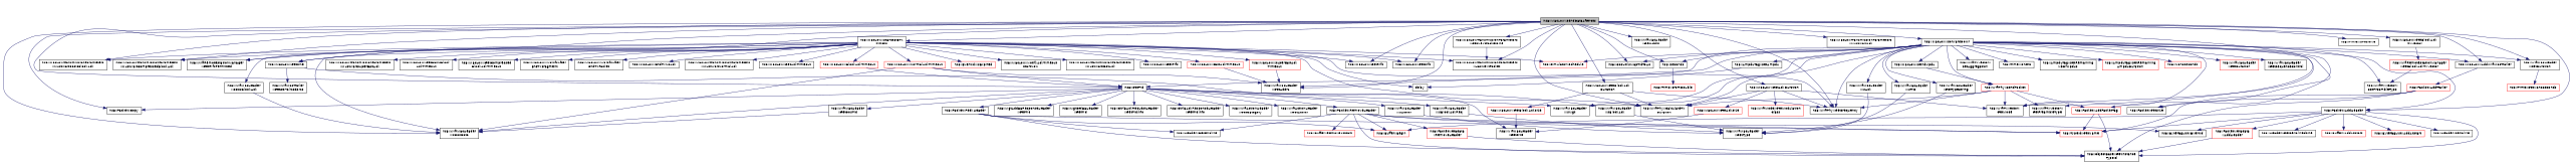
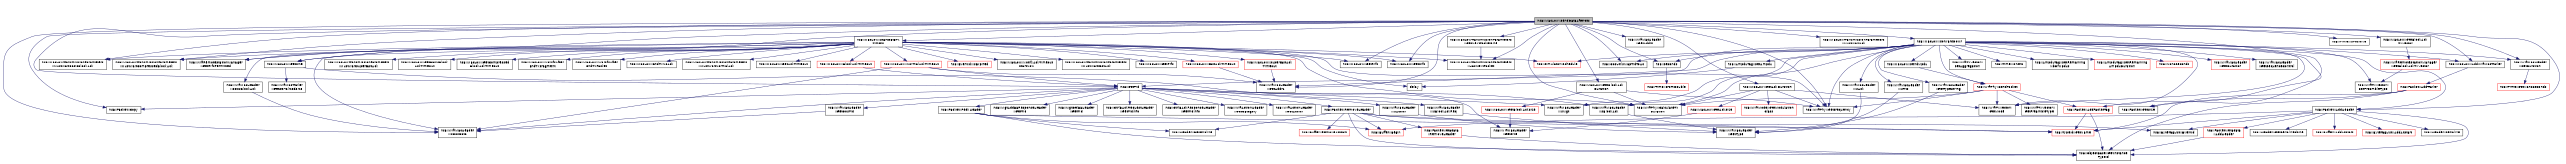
  digraph {
    rankdir=TB
    node [color=black fillcolor=white fontname=Helvetica fontsize=10 shape=record style=filled]
    edge [color=midnightblue fontname=Helvetica fontsize=10 labelfontname=Helvetica labelfontsize=10 style=solid]
    n1 [fillcolor=grey75 fontcolor=black height=0.2 label="ns3::MacLow::SendDataAfterCts" width=0.4]
    n2 [height=0.2 label="ns3::WifiMacHeader\l::IsQosData" width=0.4]
    n3 [height=0.2 label="ns3::GetTid" width=0.4]
    n4 [height=0.2 label="ns3::Packet::Copy" width=0.4]
    n5 [height=0.2 label="ns3::QosUtilsMapTidToAc" width=0.4]
    n6 [height=0.2 label="ns3::MacLow::StartDataTx\lTimers" width=0.4]
    n7 [height=0.2 label="ns3::WifiPhy::CalculateTx\lDuration" width=0.4]
    n8 [height=0.2 label="ns3::MacLow::GetSize" width=0.4]
    n9 [height=0.2 label="ns3::WifiPhy::GetFrequency" width=0.4]
    n10 [height=0.2 label="ns3::WifiMacHeader\l::GetAddr1" width=0.4]
    n11 [height=0.2 label="ns3::MacLowTransmissionParameters\l::MustWaitBasicBlockAck" width=0.4]
    n12 [height=0.2 label="ns3::MacLowTransmissionParameters\l::MustWaitCompressedBlockAck" width=0.4]
    n13 [height=0.2 label="ns3::MacLowTransmissionParameters\l::HasNextPacket" width=0.4]
    n14 [height=0.2 label="ns3::WifiRemoteStationManager\l::GetRifsPermitted" width=0.4]
    n15 [height=0.2 label="ns3::MacLow::GetRifs" width=0.4]
    n16 [height=0.2 label="ns3::MacLow::GetSifs" width=0.4]
    n17 [height=0.2 label="ns3::Seconds" width=0.4]
    n18 [height=0.2 label="ns3::MacLow::GetBlockAck\lTxVector" width=0.4]
    n19 [height=0.2 label="ns3::WifiMacHeader\l::GetAddr2" width=0.4]
    n20 [height=0.2 label="ns3::WifiTxVector::\lGetMode" width=0.4]
    n21 [height=0.2 label="ns3::MacLow::GetBlockAck\lDuration" width=0.4]
    n22 [height=0.2 label="ns3::MacLowTransmissionParameters\l::MustWaitAck" width=0.4]
    n23 [height=0.2 label="ns3::MacLow::GetAckDuration" width=0.4]
    n24 [height=0.2 label="ns3::MacLowTransmissionParameters\l::GetNextPacketSize" width=0.4]
    n25 [height=0.2 label="ns3::Time::IsPositive" width=0.4]
    n26 [height=0.2 label="ns3::WifiMacHeader\l::SetDuration" width=0.4]
    n27 [height=0.2 label="ns3::Packet::AddHeader" width=0.4]
    n28 [height=0.2 label="ns3::MacLow::AddWifiMacTrailer" width=0.4]
    n29 [height=0.2 label="ns3::MacLow::ForwardDown" width=0.4]
    n30 [height=0.2 label="ns3::WifiMacHeader\l::GetQosTid" width=0.4]
    n31 [height=0.2 label="ns3::WifiMacHeader\l::IsBlockAckReq" width=0.4]
    n32 [height=0.2 label="ns3::Packet::PeekHeader" width=0.4]
    n33 [height=0.2 label="ns3::CtrlBAckRequestHeader\l::GetTidInfo" width=0.4]
    n34 [height=0.2 label="ns3::WifiMacHeader\l::IsBlockAck" width=0.4]
    n35 [height=0.2 label="ns3::CtrlBAckResponseHeader\l::GetTidInfo" width=0.4]
    n36 [height=0.2 label="ns3::WifiMacHeader\l::IsMgt" width=0.4]
    n37 [height=0.2 label="ns3::WifiMacHeader\l::IsAction" width=0.4]
    n38 [height=0.2 label="ns3::Packet::RemoveHeader" width=0.4]
    n39 [height=0.2 label="ns3::WifiActionHeader\l::GetCategory" width=0.4]
    n40 [height=0.2 label="ns3::WifiActionHeader\l::GetAction" width=0.4]
    n41 [height=0.2 label="ns3::MgtAddBaResponseHeader\l::GetTid" width=0.4]
    n42 [height=0.2 label="ns3::MgtDelBaHeader\l::GetTid" width=0.4]
    n43 [height=0.2 label="ns3::MacLowTransmissionParameters\l::MustWaitNormalAck" width=0.4]
    n44 [height=0.2 label="ns3::MacLow::GetAckTimeout" width=0.4]
    n45 [color=red height=0.2 label="ns3::EventId::IsExpired" width=0.4]
    n46 [height=0.2 label="ns3::MacLow::NotifyAckTimeout\lStartNow" width=0.4]
    n47 [color=red height=0.2 label="ns3::Simulator::Schedule" width=0.4]
    n48 [color=red height=0.2 label="ns3::MacLow::NormalAckTimeout" width=0.4]
    n49 [height=0.2 label="ns3::MacLowTransmissionParameters\l::MustWaitFastAck" width=0.4]
    n50 [height=0.2 label="ns3::MacLow::GetPifs" width=0.4]
    n51 [color=red height=0.2 label="ns3::MacLow::FastAckTimeout" width=0.4]
    n52 [height=0.2 label="ns3::MacLowTransmissionParameters\l::MustWaitSuperFastAck" width=0.4]
    n53 [color=red height=0.2 label="ns3::MacLow::SuperFastAck\lTimeout" width=0.4]
    n54 [height=0.2 label="ns3::MacLow::GetBasicBlock\lAckTimeout" width=0.4]
    n55 [color=red height=0.2 label="ns3::MacLow::BlockAckTimeout" width=0.4]
    n56 [height=0.2 label="ns3::MacLow::GetCompressed\lBlockAckTimeout" width=0.4]
    n57 [height=0.2 label=delay width=0.4]
    n58 [height=0.2 label="ns3::MacLow::WaitIfsAfter\lEndTxFragment" width=0.4]
    n59 [height=0.2 label="ns3::WifiMacHeader\l::IsQosBlockAck" width=0.4]
    n60 [height=0.2 label="ns3::MacLow::WaitIfsAfter\lEndTxPacket" width=0.4]
    n61 [height=0.2 label="ns3::MacLow::EndTxNoAck" width=0.4]
    n62 [height=0.2 label="ns3::WifiMacHeader\l::GetSize" width=0.4]
    n63 [height=0.2 label="ns3::WifiMacTrailer\l::GetSerializedSize" width=0.4]
    n64 [color=red height=0.2 label="ns3::Time::FromDouble" width=0.4]
    n65 [color=red height=0.2 label="ns3::WifiRemoteStationManager\l::GetBlockAckTxVector" width=0.4]
    n66 [color=red height=0.2 label="ns3::MacLow::GetBlockAckSize" width=0.4]
    n67 [color=red height=0.2 label="ns3::WifiMode::GetModulation\lClass" width=0.4]
    n68 [color=red height=0.2 label="ns3::MacLow::GetAckSize" width=0.4]
    n69 [color=red height=0.2 label="ns3::Time::GetNanoSeconds" width=0.4]
    n70 [color=red height=0.2 label="ns3::Buffer::Begin" width=0.4]
    n71 [height=0.2 label="ns3::ObjectBase::GetInstance\lTypeId" width=0.4]
    n72 [color=red height=0.2 label="ns3::TypeId::GetName" width=0.4]
    n73 [height=0.2 label="ns3::ByteTagList::EventId" width=0.4]
    n74 [height=0.2 label="ns3::Header::GetSerializedSize" width=0.4]
    n75 [color=red height=0.2 label="ns3::Buffer::AddAtStart" width=0.4]
    n76 [color=red height=0.2 label="ns3::ByteTagList::AddAtStart" width=0.4]
    n77 [height=0.2 label="ns3::Header::Serialize" width=0.4]
    n78 [color=red height=0.2 label="ns3::PacketMetadata\l::AddHeader" width=0.4]
    n79 [color=red height=0.2 label="ns3::Packet::AddTrailer" width=0.4]
    n80 [height=0.2 label="ns3::WifiTxVector::\lSetPreambleType" width=0.4]
    n81 [height=0.2 label="ns3::Packet::GetSize" width=0.4]
    n82 [height=0.2 label="ns3::WifiMacHeader\l::GetTypeString" width=0.4]
    n83 [height=0.2 label="ns3::WifiTxVector::\lGetPreambleType" width=0.4]
    n84 [color=red height=0.2 label="ns3::WifiMacHeader\l::GetDuration" width=0.4]
    n85 [height=0.2 label="ns3::WifiMacHeader\l::GetSequenceControl" width=0.4]
    n86 [height=0.2 label="ns3::WifiMacHeader\l::IsAck" width=0.4]
    n87 [height=0.2 label="ns3::WifiMacHeader\l::IsRts" width=0.4]
    n88 [color=red height=0.2 label="ns3::WifiPhy::SendPacket" width=0.4]
    n89 [color=red height=0.2 label="ns3::Packet::AddPacketTag" width=0.4]
    n90 [height=0.2 label="ns3::AmpduTag::SetAmpdu" width=0.4]
    n91 [height=0.2 label="ns3::WifiTxVector::\lSetAggregation" width=0.4]
    n92 [height=0.2 label="ns3::Time::IsZero" width=0.4]
    n93 [height=0.2 label="ns3::AmpduTag::SetRemaining\lNbOfMpdus" width=0.4]
    n94 [color=red height=0.2 label="ns3::AmpduTag::SetRemaining\lAmpduDuration" width=0.4]
    n95 [color=red height=0.2 label="ns3::NanoSeconds" width=0.4]
    n96 [height=0.2 label="ns3::MacLow::SendMpdu" width=0.4]
    n97 [height=0.2 label="ns3::WifiMacHeader\l::GetType" width=0.4]
    n98 [height=0.2 label="ns3::Header::Deserialize" width=0.4]
    n99 [color=red height=0.2 label="ns3::Buffer::RemoveAtStart" width=0.4]
    n100 [color=red height=0.2 label="ns3::PacketMetadata\l::RemoveHeader" width=0.4]
    n1 -> n2
    n1 -> n3
    n1 -> n4
    n1 -> n5
    n1 -> n6
    n1 -> n7
    n1 -> n8
    n1 -> n9
    n1 -> n10
    n1 -> n11
    n1 -> n12
    n1 -> n13
    n1 -> n14
    n1 -> n15
    n1 -> n16
    n1 -> n17
    n1 -> n18
    n1 -> n19
    n1 -> n20
    n1 -> n21
    n1 -> n22
    n1 -> n23
    n1 -> n24
    n1 -> n25
    n1 -> n26
    n1 -> n27
    n1 -> n28
    n1 -> n29
    n3 -> n2
    n3 -> n4
    n3 -> n30
    n3 -> n31
    n3 -> n32
    n3 -> n33
    n3 -> n34
    n3 -> n35
    n3 -> n36
    n3 -> n37
    n3 -> n38
    n3 -> n39
    n3 -> n40
    n3 -> n41
    n3 -> n42
    n6 -> n2
    n6 -> n7
    n6 -> n8
    n6 -> n9
    n6 -> n11
    n6 -> n12
    n6 -> n13
    n6 -> n14
    n6 -> n15
    n6 -> n16
    n6 -> n43
    n6 -> n44
    n6 -> n45
    n6 -> n46
    n6 -> n47
    n6 -> n48
    n6 -> n49
    n6 -> n50
    n6 -> n51
    n6 -> n52
    n6 -> n53
    n6 -> n54
    n6 -> n55
    n6 -> n56
    n6 -> n57
    n6 -> n58
    n6 -> n59
    n6 -> n60
    n6 -> n61
    n8 -> n62
    n8 -> n63
    n17 -> n64
    n18 -> n65
    n21 -> n7
    n21 -> n9
    n21 -> n66
    n23 -> n7
    n23 -> n9
    n23 -> n20
    n23 -> n67
    n23 -> n68
    n24 -> n13
    n26 -> n69
    n27 -> n70
    n27 -> n71
    n27 -> n72
    n27 -> n73
    n27 -> n74
    n27 -> n75
    n27 -> n76
    n27 -> n77
    n27 -> n78
    n28 -> n79
    n29 -> n3
    n29 -> n5
    n29 -> n7
    n29 -> n9
    n29 -> n10
    n29 -> n17
    n29 -> n20
    n29 -> n26
    n29 -> n27
    n29 -> n28
    n29 -> n34
    n29 -> n36
    n29 -> n47
    n29 -> n80
    n29 -> n81
    n29 -> n82
-   n29 -> n83
    n29 -> n84
    n29 -> n85
    n29 -> n86
    n29 -> n87
    n29 -> n88
    n29 -> n89
    n29 -> n90
    n29 -> n91
    n29 -> n92
    n29 -> n93
    n29 -> n94
    n29 -> n95
    n29 -> n96
    n30 -> n2
    n31 -> n97
    n32 -> n70
    n32 -> n71
    n32 -> n72
    n32 -> n98
    n34 -> n97
    n37 -> n97
    n38 -> n70
    n38 -> n71
    n38 -> n72
    n38 -> n73
    n38 -> n98
    n38 -> n99
    n38 -> n100
    n48 -> n2
    n48 -> n3
    n48 -> n10
    n51 -> n10
    n53 -> n10
    n55 -> n3
    n59 -> n2
    n65 -> n80
    n66 -> n62
    n68 -> n62
    n78 -> n71
    n79 -> n71
    n79 -> n72
    n79 -> n81
    n82 -> n97
    n86 -> n97
    n87 -> n97
    n88 -> n7
    n88 -> n9
    n88 -> n20
    n88 -> n83
    n88 -> n89
    n89 -> n71
    n89 -> n72
    n90 -> n57
    n96 -> n88
    n100 -> n71
  }
